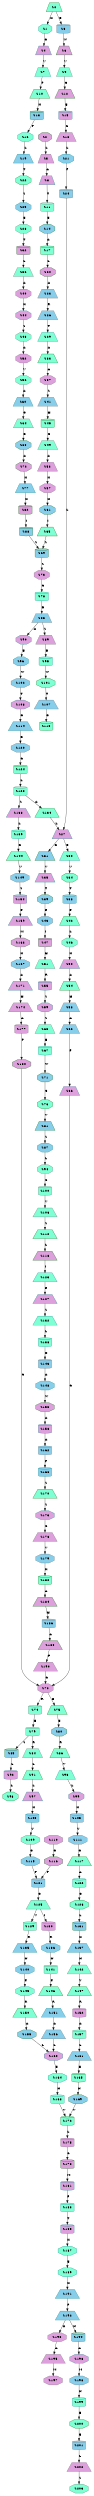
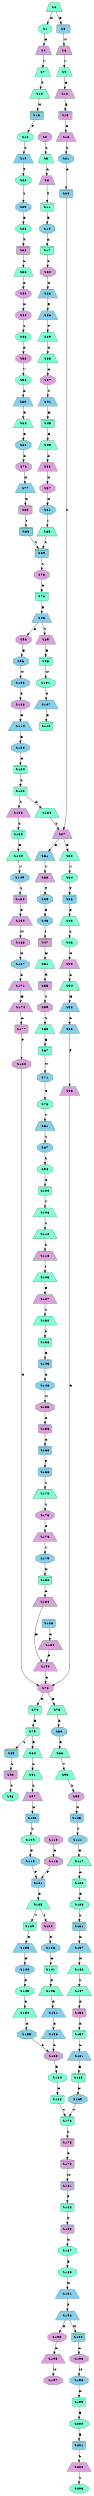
  strict digraph {
    node [color=gray40 fillcolor=aquamarine shape=trapezium style=filled]
    S0 [color=darkgreen]
    S1 [color=teal shape=octagon]
    S3 [fillcolor=skyblue shape=cylinder]
    S4 [color=teal fillcolor=plum]
    S2 [color=darkgreen fillcolor=plum shape=octagon]
-   S5 [fillcolor=plum]
+   S5
    S6 [color=darkgreen fillcolor=plum]
    S7 [color=teal]
    S8 [color=teal fillcolor=plum]
    S9
    S10 [color=darkgreen]
    S11 [shape=cylinder]
    S12 [color=darkgreen fillcolor=plum]
    S13 [color=darkgreen fillcolor=skyblue shape=cylinder]
    S14 [color=darkgreen fillcolor=skyblue shape=octagon]
    S15 [color=teal fillcolor=plum shape=cylinder]
    S16 [color=teal shape=octagon]
    S17 [color=darkgreen shape=cylinder]
    S18 [fillcolor=plum]
    S19 [color=teal fillcolor=skyblue]
    S20 [color=darkgreen fillcolor=plum shape=octagon]
    S21 [color=teal fillcolor=skyblue shape=octagon]
    S22 [color=darkgreen shape=octagon]
    S23 [fillcolor=skyblue]
    S24 [fillcolor=skyblue shape=cylinder]
    S25 [color=teal fillcolor=skyblue shape=octagon]
    S26 [fillcolor=skyblue]
    S27 [color=teal fillcolor=plum]
    S28 [shape=octagon]
    S29 [color=teal]
    S30 [color=teal]
    S31 [color=darkgreen fillcolor=skyblue]
    S32 [color=darkgreen fillcolor=plum shape=cylinder]
    S33 [color=darkgreen]
    S34 [color=darkgreen shape=octagon]
    S35 [color=teal fillcolor=plum]
    S36
    S37 [fillcolor=plum shape=octagon]
    S38 [color=teal fillcolor=skyblue shape=cylinder]
    S39 [color=darkgreen fillcolor=skyblue shape=octagon]
    S40 [fillcolor=plum shape=octagon]
    S41 [fillcolor=skyblue]
    S42 [color=darkgreen]
    S43 [fillcolor=skyblue shape=octagon]
    S44 [color=teal fillcolor=plum shape=octagon]
    S45 [color=darkgreen shape=cylinder]
    S46 [shape=octagon]
    S47 [color=darkgreen fillcolor=plum shape=cylinder]
    S48 [shape=octagon]
    S49
    S50 [color=teal fillcolor=plum]
    S51
    S52 [fillcolor=plum shape=octagon]
    S53 [fillcolor=plum]
    S54 [color=darkgreen]
    S55 [color=teal fillcolor=plum shape=cylinder]
    S56 [shape=octagon]
    S57 [fillcolor=plum shape=octagon]
    S58 [fillcolor=skyblue]
    S59 [color=teal fillcolor=plum shape=octagon]
    S60 [color=teal fillcolor=skyblue]
    S61 [color=darkgreen fillcolor=skyblue shape=octagon]
    S62 [fillcolor=skyblue]
    S63
    S64
    S65 [color=darkgreen]
    S66 [color=teal fillcolor=plum]
    S67 [color=teal shape=cylinder]
    S68 [color=darkgreen fillcolor=skyblue shape=octagon]
    S69 [color=darkgreen fillcolor=skyblue shape=cylinder]
    S70 [fillcolor=plum shape=octagon]
    S71 [color=darkgreen fillcolor=skyblue shape=octagon]
    S72 [color=darkgreen fillcolor=plum shape=octagon]
    S73 [fillcolor=plum shape=octagon]
    S74 [shape=cylinder]
    S75 [color=darkgreen]
    S76 [color=darkgreen shape=octagon]
    S77 [color=teal fillcolor=skyblue]
    S78 [color=teal shape=cylinder]
    S79 [shape=cylinder]
    S80 [color=darkgreen fillcolor=skyblue shape=octagon]
    S81 [color=darkgreen fillcolor=skyblue]
    S82 [color=darkgreen fillcolor=plum shape=cylinder]
    S83 [fillcolor=skyblue]
    S84
    S85 [color=darkgreen fillcolor=skyblue shape=cylinder]
    S86 [color=darkgreen]
    S87 [color=teal fillcolor=skyblue shape=octagon]
    S88 [color=darkgreen fillcolor=skyblue shape=cylinder]
    S89 [fillcolor=plum]
    S90 [color=teal fillcolor=plum shape=octagon]
    S91 [color=darkgreen]
    S92 [color=teal fillcolor=plum shape=cylinder]
    S93 [color=teal]
    S94 [shape=octagon]
    S95 [color=teal shape=cylinder]
    S96 [color=teal fillcolor=skyblue shape=octagon]
    S97 [color=teal fillcolor=plum]
    S98 [color=darkgreen shape=octagon]
    S99 [color=teal fillcolor=plum shape=octagon]
    S100 [shape=cylinder]
    S101 [color=darkgreen shape=octagon]
    S102 [fillcolor=skyblue shape=octagon]
    S103 [color=teal fillcolor=skyblue shape=cylinder]
    S105 [fillcolor=skyblue shape=cylinder]
    S106
    S107 [fillcolor=skyblue]
    S108 [color=teal fillcolor=plum shape=octagon]
    S109 [shape=octagon]
    S111 [fillcolor=skyblue shape=octagon]
    S112 [color=darkgreen]
    S113 [color=darkgreen shape=cylinder]
    S114 [color=teal fillcolor=skyblue]
    S115 [color=teal fillcolor=skyblue shape=octagon]
    S110 [fillcolor=plum shape=octagon]
    S116 [color=darkgreen fillcolor=plum shape=octagon]
    S117 [color=darkgreen]
    S118 [color=darkgreen fillcolor=plum]
    S120 [fillcolor=skyblue shape=octagon]
    S121 [fillcolor=skyblue shape=cylinder]
    S122 [color=teal shape=cylinder]
    S123 [color=teal]
    S124 [color=darkgreen shape=cylinder]
    S125
    S126 [color=darkgreen shape=octagon]
    S127 [color=teal fillcolor=plum]
    S128 [shape=cylinder]
    S129 [shape=cylinder]
    S130 [fillcolor=plum shape=cylinder]
    S131 [color=darkgreen fillcolor=skyblue shape=cylinder]
    S132 [color=teal]
    S133 [color=teal fillcolor=plum]
    S134 [color=darkgreen]
    S135 [color=teal fillcolor=skyblue]
    S136 [color=teal fillcolor=skyblue shape=octagon]
    S137 [color=teal fillcolor=skyblue]
    S138 [color=teal shape=cylinder]
    S139 [color=teal shape=cylinder]
    S140 [color=teal fillcolor=skyblue shape=octagon]
    S141 [shape=cylinder]
    S142
    S143 [fillcolor=skyblue shape=cylinder]
    S144 [color=darkgreen]
    S145 [color=teal shape=octagon]
    S146 [color=darkgreen]
    S147 [color=darkgreen]
    S148 [color=teal fillcolor=skyblue shape=octagon]
    S149 [fillcolor=skyblue shape=octagon]
    S150 [color=darkgreen]
    S151 [color=teal fillcolor=skyblue]
    S152 [fillcolor=plum shape=cylinder]
    S153 [color=darkgreen fillcolor=plum shape=octagon]
    S154 [color=teal fillcolor=plum shape=cylinder]
    S155 [color=darkgreen fillcolor=skyblue shape=octagon]
    S156 [fillcolor=skyblue]
    S157 [shape=cylinder]
    S158 [color=teal fillcolor=plum shape=cylinder]
    S159 [color=teal fillcolor=plum]
    S160 [color=teal fillcolor=plum shape=octagon]
    S161 [fillcolor=skyblue]
    S162 [fillcolor=skyblue shape=cylinder]
    S163 [color=darkgreen fillcolor=plum shape=octagon]
    S164 [color=teal shape=octagon]
    S165 [color=darkgreen shape=cylinder]
    S166 [color=teal fillcolor=skyblue shape=cylinder]
    S167 [fillcolor=skyblue shape=octagon]
    S168 [color=teal shape=cylinder]
    S169 [color=darkgreen fillcolor=skyblue shape=octagon]
    S170 [color=darkgreen]
    S171 [color=teal fillcolor=plum]
    S172 [color=darkgreen shape=cylinder]
    S173 [color=teal fillcolor=plum shape=octagon]
    S174 [fillcolor=plum]
    S175 [fillcolor=plum shape=cylinder]
    S176 [fillcolor=plum]
    S177 [fillcolor=plum shape=cylinder]
    S178 [color=darkgreen fillcolor=plum shape=cylinder]
    S179 [fillcolor=skyblue shape=octagon]
    S180 [color=darkgreen fillcolor=plum shape=octagon]
    S181 [color=teal fillcolor=plum shape=cylinder]
    S182 [color=darkgreen shape=cylinder]
    S183 [color=teal shape=cylinder]
    S184 [color=darkgreen fillcolor=plum]
    S185 [color=teal fillcolor=plum shape=cylinder]
    S186 [fillcolor=skyblue shape=cylinder]
    S187 [color=teal shape=octagon]
    S188 [color=darkgreen fillcolor=plum]
    S189 [color=teal shape=octagon]
    S190 [fillcolor=plum]
    S191 [color=teal fillcolor=skyblue]
    S192 [color=teal fillcolor=skyblue]
    S193 [fillcolor=plum shape=octagon]
    S194 [color=darkgreen fillcolor=skyblue shape=cylinder]
    S195 [fillcolor=plum]
    S196 [color=teal fillcolor=plum shape=octagon]
    S197 [fillcolor=plum shape=octagon]
    S198 [fillcolor=skyblue shape=octagon]
    S199 [color=teal shape=cylinder]
    S200 [color=darkgreen shape=octagon]
    S201 [fillcolor=skyblue shape=cylinder]
    S202 [fillcolor=plum]
    S203 [shape=octagon]
    S0 -> S1 [label=K]
    S0 -> S3 [label=E]
    S1 -> S4 [label=Q]
    S3 -> S6 [label=W]
    S4 -> S7 [label=V]
    S2 -> S5 [label=L]
    S5 -> S8 [label=A]
    S6 -> S9 [label=V]
    S7 -> S10 [label=P]
    S8 -> S11 [label=T]
    S9 -> S12 [label=Q]
    S10 -> S13 [label=K]
    S11 -> S14 [label=E]
    S12 -> S15 [label=E]
    S13 -> S16 [label=P]
    S14 -> S17 [label=A]
    S15 -> S18 [label=G]
    S16 -> S19 [label=L]
    S17 -> S20 [label=L]
    S18 -> S21 [label=L]
    S19 -> S22 [label=T]
    S20 -> S23 [label=A]
-   S21 -> S24 [label=P]
+   S21 -> S24 [label=A]
    S22 -> S25 [label=S]
    S23 -> S26 [label=R]
    S24 -> S27 [label=L]
    S25 -> S28 [label=E]
    S26 -> S29 [label=T]
    S27 -> S30 [label=E]
    S27 -> S31 [label=Q]
    S28 -> S32 [label=T]
    S29 -> S33 [label=A]
    S30 -> S34 [label=V]
    S31 -> S35 [label=V]
    S32 -> S36 [label=L]
    S33 -> S37 [label=A]
    S34 -> S38 [label=T]
    S35 -> S39 [label=T]
    S36 -> S40 [label=A]
    S37 -> S41 [label=S]
    S38 -> S42 [label=F]
    S39 -> S43 [label=F]
    S40 -> S44 [label=K]
    S41 -> S45 [label=H]
    S42 -> S46 [label=L]
    S43 -> S47 [label=I]
    S44 -> S48 [label=S]
    S45 -> S49 [label=Q]
    S46 -> S50 [label=K]
    S47 -> S51 [label=H]
    S48 -> S52 [label=A]
    S49 -> S53 [label=A]
    S50 -> S54 [label=A]
    S51 -> S55 [label=R]
    S52 -> S56 [label=V]
    S53 -> S57 [label=K]
    S54 -> S58 [label=H]
    S55 -> S59 [label=S]
    S56 -> S60 [label=A]
    S57 -> S61 [label=K]
    S58 -> S62 [label=A]
    S59 -> S63 [label=S]
    S60 -> S64 [label=Q]
    S61 -> S65 [label=I]
    S62 -> S66 [label=P]
    S63 -> S67 [label=E]
    S64 -> S68 [label=Q]
    S65 -> S69 [label=S]
    S66 -> S70 [label=G]
    S67 -> S71 [label=W]
    S68 -> S72 [label=A]
    S69 -> S73 [label=S]
    S70 -> S74 [label=R]
    S70 -> S75 [label=E]
    S71 -> S76 [label=G]
    S72 -> S77 [label=K]
    S73 -> S78 [label=G]
    S74 -> S79 [label=E]
    S75 -> S80 [label=E]
    S76 -> S81 [label=V]
    S77 -> S82 [label=K]
    S78 -> S83 [label=E]
    S79 -> S84 [label=R]
    S79 -> S85 [label=S]
    S80 -> S86 [label=R]
    S81 -> S87 [label=S]
    S82 -> S88 [label=I]
    S83 -> S89 [label=S]
    S83 -> S90 [label=A]
    S84 -> S91 [label=L]
    S85 -> S92 [label=L]
    S86 -> S93 [label=V]
    S87 -> S94 [label=L]
    S88 -> S69 [label=S]
    S89 -> S95 [label=E]
    S90 -> S96 [label=E]
    S91 -> S97 [label=L]
    S92 -> S98 [label=L]
    S93 -> S99 [label=L]
    S94 -> S100 [label=C]
    S95 -> S101 [label=W]
    S96 -> S102 [label=W]
    S97 -> S103 [label=K]
    S99 -> S105 [label=K]
    S100 -> S106 [label=V]
    S101 -> S107 [label=T]
    S102 -> S108 [label=T]
    S103 -> S109 [label=Y]
    S105 -> S111 [label=Y]
    S106 -> S112 [label=S]
    S107 -> S113 [label=Q]
    S108 -> S114 [label=Q]
    S109 -> S115 [label=Q]
    S111 -> S117 [label=Q]
    S112 -> S118 [label=L]
    S114 -> S120 [label=E]
    S115 -> S121 [label=P]
    S110 -> S116 [label=Q]
    S116 -> S121 [label=P]
    S117 -> S122 [label=A]
    S118 -> S123 [label=I]
    S120 -> S124 [label=G]
    S121 -> S125 [label=Q]
    S122 -> S126 [label=Q]
    S123 -> S127 [label=F]
    S124 -> S128 [label=L]
    S125 -> S129 [label=V]
    S125 -> S130 [label=I]
    S126 -> S131 [label=L]
    S127 -> S132 [label=S]
    S128 -> S133 [label=S]
    S128 -> S134 [label=A]
    S129 -> S135 [label=R]
    S130 -> S136 [label=R]
    S131 -> S137 [label=K]
    S132 -> S138 [label=L]
    S133 -> S139 [label=L]
    S134 -> S27 [label=L]
    S135 -> S140 [label=N]
    S136 -> S141 [label=N]
    S137 -> S142 [label=N]
    S138 -> S143 [label=D]
    S139 -> S144 [label=Q]
    S140 -> S145 [label=F]
    S141 -> S146 [label=F]
    S142 -> S147 [label=Y]
    S143 -> S148 [label=A]
    S144 -> S149 [label=V]
    S145 -> S150 [label=R]
    S146 -> S151 [label=R]
    S147 -> S152 [label=R]
    S148 -> S153 [label=W]
    S149 -> S154 [label=S]
    S150 -> S155 [label=A]
    S151 -> S156 [label=A]
    S152 -> S157 [label=A]
    S153 -> S158 [label=A]
    S154 -> S159 [label=F]
    S155 -> S160 [label=L]
    S156 -> S160 [label=L]
    S157 -> S161 [label=L]
    S158 -> S162 [label=A]
    S159 -> S163 [label=M]
    S160 -> S164 [label=E]
    S161 -> S165 [label=E]
    S162 -> S166 [label=P]
    S163 -> S167 [label=K]
    S164 -> S168 [label=N]
    S165 -> S169 [label=N]
    S166 -> S170 [label=S]
    S167 -> S171 [label=A]
    S168 -> S172 [label=V]
    S169 -> S172 [label=V]
    S170 -> S173 [label=S]
    S171 -> S174 [label=H]
    S172 -> S175 [label=L]
    S173 -> S176 [label=G]
    S174 -> S177 [label=A]
    S175 -> S178 [label=C]
    S176 -> S179 [label=V]
    S177 -> S180 [label=P]
    S178 -> S181 [label=M]
    S179 -> S182 [label=K]
    S180 -> S70 [label=G]
    S181 -> S183 [label=P]
    S182 -> S184 [label=A]
    S183 -> S185 [label=T]
-   S184 -> S186 [label=H]
+   S184 -> S190 [label=H]
    S185 -> S187 [label=K]
    S186 -> S188 [label=A]
    S187 -> S189 [label=E]
    S188 -> S190 [label=P]
    S189 -> S191 [label=K]
    S190 -> S70 [label=G]
    S191 -> S192 [label=P]
    S192 -> S193 [label=K]
    S192 -> S194 [label=N]
    S193 -> S195 [label=A]
    S194 -> S196 [label=A]
    S195 -> S197 [label=M]
    S196 -> S198 [label=M]
    S198 -> S199 [label=N]
    S199 -> S200 [label=E]
    S200 -> S201 [label=E]
    S201 -> S202 [label=L]
    S202 -> S203 [label=S]
  }
